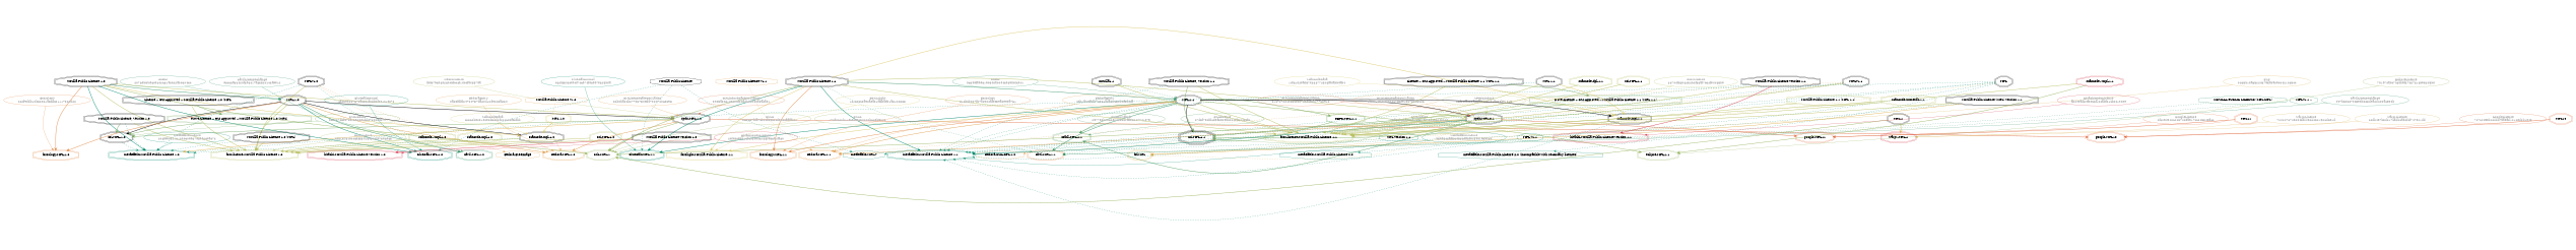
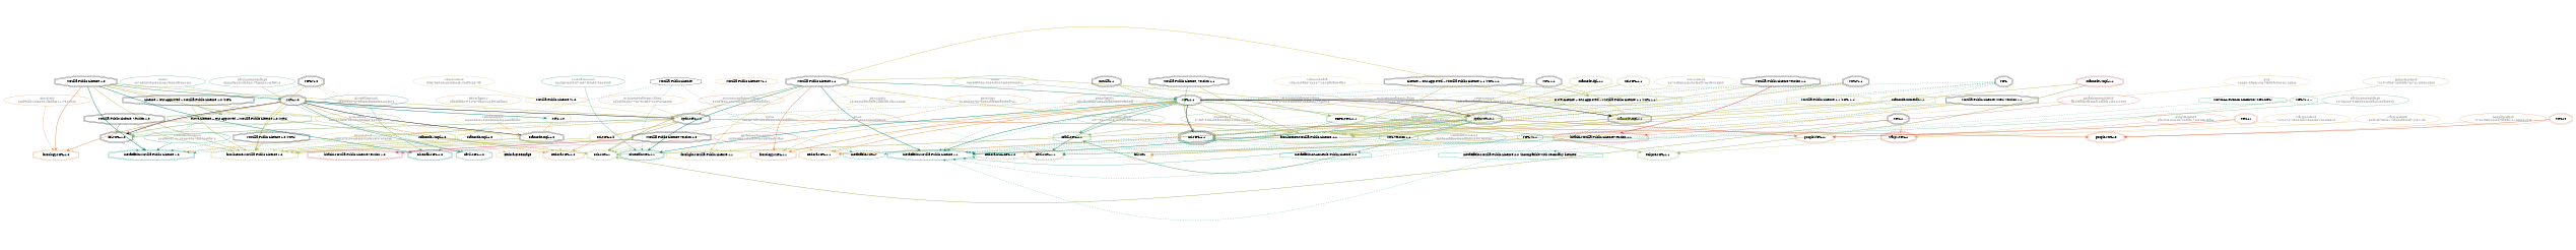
  strict digraph {
    splines=curved
    node [shape=doubleoctagon]
    edge [color="#00876c" weight=0.7 arrowhead=vee style=bold]
    n1 [color="#b8bf62" fillcolor="beige;1" fontcolor=gray label="SPDXLicense\nfbf379698d28bcbfcc8f1d0cfa43579a" shape=ellipse]
    n2 [label="spdx:MPL-1.0"]
    n3 [label="osi:MPL-1.0"]
    n4 [color="#e06f45" label="google:MPL10"]
    n5 [color="#e09d4b" label="Fedora:MPL-1.0"]
    n6 [color="#98b561" label="oslc:MPL-1"]
    n7 [color="#00876c" label="metaeffekt:Mozilla Public License 1.0"]
    n8 [label="MPL-1.0"]
    n9 [color="#00876c" label="BlueOak:MPL-1.0"]
    n10 [label="scancode:mpl-1.0"]
    n11 [color="#e18745" label="fossology:MPL-1.0"]
    n12 [color="#379469" label="cavil:MPL-1.0"]
    n13 [color="#b8bf62" label="foss-license:Mozilla Public License 1.0"]
    n14 [label="Mozilla Public License 1.0"]
    n15 [color="#b8bf62" fillcolor="beige;1" fontcolor=gray label="SPDXLicense\n25f20fac26a38fae2051d1ac34b91819" shape=ellipse]
    n16 [label="spdx:MPL-8.1"]
    n17 [label="osi:MPL-1.1" shape=tripleoctagon]
    n18 [color="#e06f45" label="google:MPL11"]
    n19 [color="#e09d4b" label="Fedora:MPL-1.1"]
    n20 [color="#58a066" label="osadl:MPL-1.1"]
    n21 [color="#deb256" label="fsf:MPL"]
    n22 [color="#00876c" label="metaeffekt:Mozilla Public License 1.1"]
    n23 [label="MPL-1.1"]
    n24 [color="#78ab63" label="DEP5:MPL-1.1"]
    n25 [color="#00876c" label="BlueOak:MPL-1.1"]
    n26 [label="scancode:mpl-1.1"]
    n27 [color="#e18745" label="fossology:MPL-1.1"]
    n28 [color="#e18745" label="cavil:MPL-1.1"]
    n29 [color="#b8bf62" label="foss-license:Mozilla Public License 1.1"]
    n30 [color="#dac767" label="fosslight:Mozilla Public License 1.1"]
    n31 [color="#98b561" label="eclipse:MPL-1.1"]
    n32 [label="Mozilla Public License 1.1"]
    n33 [color="#78ab63" fillcolor="beige;1" fontcolor=gray label="OSILicense\nece737d5f97ca15935ecd3378580a87f" shape=ellipse]
    n34 [label="Mozilla Public License, Version 1.0"]
    n35 [color="#78ab63" label="Trove:License :: OSI Approved :: Mozilla Public License 1.0 (MPL)"]
    n36 [label="License :: OSI Approved :: Mozilla Public License 1.0 (MPL)"]
    n37 [color="#78ab63" fillcolor="beige;1" fontcolor=gray label="OSILicense\n79ae5b6ba438a18f524b75d09c043660" shape=ellipse]
    n38 [label="Mozilla Public License, Version 1.1"]
    n39 [color="#78ab63" label="Trove:License :: OSI Approved :: Mozilla Public License 1.1 (MPL 1.1)"]
    n40 [label="License :: OSI Approved :: Mozilla Public License 1.1 (MPL 1.1)"]
    n41 [color="#e06f45" fillcolor="beige;1" fontcolor=gray label="GoogleLicense\n787c449eb2c2bb7aaead1216ed3b1e45" shape=ellipse]
    n42 [color="#e06f45" label=MPL10]
    n43 [color="#e06f45" fillcolor="beige;1" fontcolor=gray label="GoogleLicense\nbfc294942c285723ea917cc045549acc" shape=ellipse]
    n44 [color="#e06f45" label=MPL11]
    n45 [color="#e09d4b" label="Fedora:CUA-OPL-1.0" shape=octagon]
    n46 [label="MPLv1.1"]
    n47 [color="#e09d4b" label="Fedora:FreeImage" shape=octagon]
    n48 [label="MPLv1.0"]
    n49 [color="#e09d4b" fillcolor="beige;1" fontcolor=gray label="FedoraEntry\n0a65fdfd24764757da20c12d9823a864" shape=ellipse]
    n50 [color="#e09d4b" label="Mozilla Public License v1.0" shape=octagon]
    n51 [color="#e09d4b" fillcolor="beige;1" fontcolor=gray label="FedoraEntry\nc9b1a44fdd078561ada60659b4f5d0df" shape=ellipse]
    n52 [color="#e09d4b" label="Mozilla Public License v1.1" shape=octagon]
    n53 [color="#00876c" fillcolor="beige;1" fontcolor=gray label="BlueOakCouncil\nca4c99687670ac6c1f23b3f041c1ec78" shape=ellipse]
    n54 [label="Mozilla Public License" shape=octagon]
    n55 [color="#00876c" label="metaeffekt:MPL-?" shape=octagon]
    n56 [color="#00876c" fillcolor="beige;1" fontcolor=gray label="BlueOakCouncil\n062f8503ce90f7c6e74fe8e97e325bda" shape=ellipse]
    n57 [color="#58a066" fillcolor="beige;1" fontcolor=gray label="OSADLRule\n67d5f7e0fdcd9a5e89abb84fd5445cf5" shape=ellipse]
    n58 [color="#58a066" fillcolor="beige;1" fontcolor=gray label="OSADLMatrix\n2977e5b2066e24865c1aae8387741e79" shape=ellipse]
    n59 [color="#deb256" fillcolor="beige;1" fontcolor=gray label="FSF\n0235b1da652243795a0a090c421085cc" shape=ellipse]
    n60 [label=MPL]
-   n61 [color="#00876c" label="metaeffekt:Mozilla Public License 2.0" shape=octagon]
+   n61 [color="#00876c" label="metaeffekt:OSADLRule Public License 2.0" shape=octagon]
    n62 [color="#00876c" label="metaeffekt:Mozilla Public License 2.0 (incompatible with secondary licenses)" shape=octagon]
    n63 [label="Mozilla Public License (MPL) version 1.1"]
    n64 [color="#dac767" fillcolor="beige;1" fontcolor=gray label="ScancodeData\nc8360be051e0e3d53d8f28cc28f93fbb" shape=ellipse]
    n65 [color="#dac767" label="MPL 1.0"]
    n66 [color="#dac767" fillcolor="beige;1" fontcolor=gray label="ScancodeData\n14f61d2ead57d388772548fadabbeab4" shape=ellipse]
    n67 [label="MPL 1.1"]
    n68 [color="#98b561" fillcolor="beige;1" fontcolor=gray label="OSLC\n965c87fda7cb24f39c8cd590caaaf8c1" shape=ellipse]
    n69 [label="MPL-1"]
    n70 [color="#d43d51" label="warpr:MPL-1"]
    n71 [color="#98b561" fillcolor="beige;1" fontcolor=gray label="OSLC\n178f46c2b11ecedeec54246b63eb900c" shape=ellipse]
    n72 [color="#e18745" fillcolor="beige;1" fontcolor=gray label="Fossology\n816bcb007f07a8902afee59a0e9ea761" shape=ellipse]
    n73 [color="#e18745" fillcolor="beige;1" fontcolor=gray label="Fossology\nc62f9ddb10b38361a5cdc31117364d22" shape=ellipse]
    n74 [color="#379469" fillcolor="beige;1" fontcolor=gray label="OKFN\n2076ebcf4e6c9642681acb22ab03043c" shape=ellipse]
    n75 [color="#379469" fillcolor="beige;1" fontcolor=gray label="OKFN\nb639efa9e31905d0a00e43e89f0d3e41" shape=ellipse]
    n76 [label="mozilla1.1"]
    n77 [color="#e06f45" fillcolor="beige;1" fontcolor=gray label="OrtLicenseCategorization\n5905a3c8185c00f20a262d480a3aba51" shape=ellipse]
    n78 [color="#e06f45" fillcolor="beige;1" fontcolor=gray label="OrtLicenseCategorization\n8167b7b0c985c9e27beeccad177d2916" shape=ellipse]
    n79 [color="#e09d4b" fillcolor="beige;1" fontcolor=gray label="OrtLicenseCategorization\n86b0ba86b277e3754e5d798472065c93" shape=ellipse]
    n80 [color="#e09d4b" fillcolor="beige;1" fontcolor=gray label="OrtLicenseCategorization\n9dbe11fdb6f26d2d7eaee15878da3a26" shape=ellipse]
    n81 [color="#379469" fillcolor="beige;1" fontcolor=gray label="CavilLicenseChange\ne8c28a33420f696c17a635241c3aee12" shape=ellipse]
    n82 [color="#379469" fillcolor="beige;1" fontcolor=gray label="CavilLicenseChange\n997b50c379c5e9b383d9a22208ac554b" shape=ellipse]
    n83 [color="#379469" label="MOZILLA PUBLIC LICENSE (MPL/NPL)" shape=octagon]
    n84 [color="#379469" label="MPLv1.1 .." shape=octagon]
    n85 [color="#00876c" fillcolor="beige;1" fontcolor=gray label="MetaeffektLicense\nb5995c8aff23d586da8fb159c1e3e48d" shape=ellipse]
    n86 [label="Mozilla Public License version 1.1"]
    n87 [color="#d43d51" label="hitachi:Mozilla Public License Version 1.1"]
    n88 [color="#00876c" label="MPL v1.1" shape=octagon]
    n89 [color="#00876c" label="MPL version 1.1" shape=octagon]
    n90 [color="#00876c" fillcolor="beige;1" fontcolor=gray label="MetaeffektLicense\n206fe9da11612d0309937e89e23eac72" shape=ellipse]
    n91 [label="Mozilla Public License 1.0 (MPL)"]
    n92 [color="#deb256" fillcolor="beige;1" fontcolor=gray label="WarprLicense\n72424767290545f249660581906d5e1d" shape=ellipse]
    n93 [color="#deb256" fillcolor="beige;1" fontcolor=gray label="WarprLicense\nc0db4e7b5d817ca2b6a96fcf747e21dd" shape=ellipse]
    n94 [color="#b8bf62" fillcolor="beige;1" fontcolor=gray label="FossLicense\n0dc10781bc48f838416e808fd73e6e65" shape=ellipse]
    n95 [label="Mozilla Public License Version 1.0"]
    n96 [color="#d43d51" label="hitachi:Mozilla Public License Version 1.0"]
    n97 [color="#b8bf62" label="scancode://mpl-1.0"]
    n98 [color="#b8bf62" label="scancode:mpl-1.0"]
    n99 [color="#b8bf62" label="osi:MPL-1.0"]
    n100 [color="#b8bf62" fillcolor="beige;1" fontcolor=gray label="FossLicense\n36704f58b8252b2f56af7c32fe4465be" shape=ellipse]
    n101 [color="#b8bf62" label="Mozilla Public License 1.1 (MPL 1.1)"]
    n102 [color="#d43d51" label="scancode://mpl-1.1"]
    n103 [color="#b8bf62" label="scancode:dpl-1.1"]
    n104 [color="#b8bf62" label="scancode:monetdb-1.1"]
    n105 [color="#b8bf62" label="osi:MPL-1.1"]
    n106 [color="#dac767" fillcolor="beige;1" fontcolor=gray label="FOSSLight\n1c130cc6a92aeae1fdfbaeb1a3102333" shape=ellipse]
    n107 [color="#d43d51" fillcolor="beige;1" fontcolor=gray label="HitachiOpenLicense\nab24ead84f3ec6f16cabf61cb2c190ee" shape=ellipse]
    n108 [color="#d43d51" fillcolor="beige;1" fontcolor=gray label="HitachiOpenLicense\n20fd0c9d618f305e0d3435f956a1fa80" shape=ellipse]
    n109 [color="#98b561" fillcolor="beige;1" fontcolor=gray label="EclipseLicense\n7b1e70abc7c8db9f37c87616b95245bd" shape=ellipse]
    n1 -> n2 [color="#b8bf62" weight=0.5 arrowhead="" style=""]
    n2 -> n3 [color="#78ab63"]
    n2 -> n4 [color="#e06f45"]
    n2 -> n5 [color="#e09d4b"]
    n2 -> n6 [color="#98b561"]
    n2 -> n7 [color="#deb256"]
    n3 -> n7 [style=dashed weight=0.5]
    n8 -> n2 [color=""]
    n8 -> n3 [color=""]
    n8 -> n5 [color="#e09d4b"]
-   n8 -> n9
+   n8 -> n65
    n8 -> n10 [color=""]
    n8 -> n11 [color="#e18745"]
    n8 -> n12 [color="#379469"]
    n8 -> n13 [color="#b8bf62"]
    n10 -> n7 [style=dashed weight=0.5]
    n10 -> n13 [color="#b8bf62"]
    n14 -> n2 [color="#b8bf62"]
    n14 -> n6 [color="#98b561"]
    n14 -> n7
    n14 -> n8 [color="#379469"]
    n14 -> n9
    n14 -> n10 [color="#dac767"]
    n14 -> n11 [color="#e18745"]
    n14 -> n13 [color="#b8bf62"]
    n15 -> n16 [color="#b8bf62" weight=0.5 arrowhead="" style=""]
    n16 -> n6 [color="#98b561"]
    n16 -> n17 [color="#78ab63"]
    n16 -> n18 [color="#e06f45"]
    n16 -> n19 [color="#e09d4b"]
    n16 -> n20 [color="#58a066"]
    n16 -> n21 [color="#deb256" style=dashed weight=0.5]
    n16 -> n22
    n17 -> n22 [style=dashed weight=0.5]
    n23 -> n16 [color=""]
    n23 -> n17 [color=""]
    n23 -> n19 [color="#e09d4b"]
    n23 -> n20 [color="#58a066"]
-   n23 -> n22 [style=dashed weight=0.5]
+   n23 -> n22 [weight=0.5]
    n23 -> n24 [color="#78ab63"]
    n23 -> n25
    n23 -> n26 [color=""]
    n23 -> n27 [color="#e18745"]
    n23 -> n28 [color="#379469"]
    n23 -> n29 [color="#b8bf62"]
    n23 -> n30 [color="#dac767"]
    n23 -> n31 [color="#98b561"]
    n24 -> n17 [color="#78ab63"]
    n26 -> n22 [style=dashed weight=0.5]
    n26 -> n29 [color="#b8bf62"]
    n32 -> n6 [color="#98b561"]
    n32 -> n16 [color="#b8bf62"]
    n32 -> n22
    n32 -> n23 [color="#379469"]
    n32 -> n25
    n32 -> n26 [color="#dac767"]
    n32 -> n27 [color="#e18745"]
    n32 -> n28 [color="#379469" style=dashed weight=0.5]
    n32 -> n29 [color="#b8bf62"]
    n32 -> n30 [color="#dac767"]
    n33 -> n3 [color="#78ab63" weight=0.5 arrowhead="" style=""]
    n34 -> n3 [color="#78ab63"]
    n34 -> n7 [style=dashed weight=0.5]
    n34 -> n13 [color="#b8bf62"]
    n35 -> n3 [color="#78ab63"]
    n36 -> n13 [color="#b8bf62"]
    n36 -> n35 [color="#78ab63"]
    n37 -> n17 [color="#78ab63" weight=0.5 arrowhead="" style=""]
    n38 -> n17 [color="#78ab63"]
    n38 -> n22 [style=dashed weight=0.5]
    n38 -> n29 [color="#b8bf62"]
    n39 -> n17 [color="#78ab63"]
    n40 -> n29 [color="#b8bf62"]
    n40 -> n39 [color="#78ab63"]
    n41 -> n4 [color="#e06f45" weight=0.5 arrowhead="" style=""]
    n42 -> n4 [color="#e06f45"]
    n43 -> n18 [color="#e06f45" weight=0.5 arrowhead="" style=""]
    n44 -> n18 [color="#e06f45"]
    n46 -> n19 [color="#e09d4b" style=dashed weight=0.5]
    n46 -> n22 [style=dashed weight=0.5]
    n46 -> n28 [color="#379469" style=dashed weight=0.5]
    n46 -> n29 [color="#b8bf62"]
    n46 -> n45 [color="#e09d4b" style=dashed weight=0.5]
    n48 -> n5 [color="#e09d4b" style=dashed weight=0.5]
    n48 -> n7 [style=dashed weight=0.5]
    n48 -> n12 [color="#379469" style=dashed weight=0.5]
    n48 -> n13 [color="#b8bf62"]
    n48 -> n47 [color="#e09d4b" style=dashed weight=0.5]
    n49 -> n5 [color="#e09d4b" weight=0.5 arrowhead="" style=""]
    n50 -> n5 [color="#e09d4b" style=dashed weight=0.5]
    n51 -> n19 [color="#e09d4b" weight=0.5 arrowhead="" style=""]
    n52 -> n19 [color="#e09d4b" style=dashed weight=0.5]
    n53 -> n9 [weight=0.5 arrowhead="" style=""]
    n54 -> n9 [style=dashed weight=0.5]
    n54 -> n25 [style=dashed weight=0.5]
    n54 -> n55 [style=dashed weight=0.5]
    n56 -> n25 [weight=0.5 arrowhead="" style=""]
    n57 -> n20 [color="#58a066" weight=0.5 arrowhead="" style=""]
    n58 -> n20 [color="#58a066" weight=0.5 arrowhead="" style=""]
    n59 -> n21 [color="#deb256" weight=0.5 arrowhead="" style=""]
    n60 -> n7 [style=dashed weight=0.5]
    n60 -> n21 [color="#deb256" style=dashed]
    n60 -> n22 [style=dashed weight=0.5]
    n60 -> n55 [style=dashed weight=0.5]
    n60 -> n61 [style=dashed weight=0.5]
    n60 -> n62 [style=dashed weight=0.5]
    n63 -> n21 [color="#deb256"]
    n63 -> n22 [style=dashed weight=0.5]
    n63 -> n29 [color="#b8bf62"]
    n64 -> n10 [color="#dac767" weight=0.5 arrowhead="" style=""]
    n65 -> n10 [color="#dac767"]
    n66 -> n26 [color="#dac767" weight=0.5 arrowhead="" style=""]
    n67 -> n22 [style=dashed weight=0.5]
    n67 -> n26 [color="#dac767"]
    n67 -> n29 [color="#b8bf62"]
    n68 -> n6 [color="#98b561" weight=0.5 arrowhead="" style=""]
    n69 -> n6 [color="#98b561"]
    n69 -> n70 [color="#deb256"]
    n71 -> n6 [color="#98b561" weight=0.5 arrowhead="" style=""]
    n72 -> n27 [color="#e18745" weight=0.5 arrowhead="" style=""]
    n73 -> n11 [color="#e18745" weight=0.5 arrowhead="" style=""]
    n74 -> n8 [color="#379469" weight=0.5 arrowhead="" style=""]
    n75 -> n23 [color="#379469" weight=0.5 arrowhead="" style=""]
    n76 -> n23 [color="#379469" style=dashed weight=0.5]
    n76 -> n29 [color="#b8bf62"]
    n77 -> n2 [color="#e06f45" weight=0.5 arrowhead="" style=""]
    n78 -> n16 [color="#e06f45" weight=0.5 arrowhead="" style=""]
    n79 -> n2 [color="#e09d4b" weight=0.5 arrowhead="" style=""]
    n80 -> n16 [color="#e09d4b" weight=0.5 arrowhead="" style=""]
    n81 -> n12 [color="#379469" weight=0.5 arrowhead="" style=""]
    n82 -> n28 [color="#379469" weight=0.5 arrowhead="" style=""]
    n83 -> n28 [color="#379469" style=dashed weight=0.5]
    n84 -> n28 [color="#379469" style=dashed weight=0.5]
    n85 -> n22 [weight=0.5 arrowhead="" style=""]
    n86 -> n22 [style=dashed weight=0.5]
    n86 -> n29 [color="#b8bf62"]
    n86 -> n87 [color="#d43d51"]
    n88 -> n22 [style=dashed weight=0.5]
    n89 -> n22 [style=dashed weight=0.5]
    n90 -> n7 [weight=0.5 arrowhead="" style=""]
    n91 -> n7 [style=dashed weight=0.5]
    n91 -> n13 [color="#b8bf62"]
    n92 -> n70 [color="#deb256" weight=0.5 arrowhead="" style=""]
    n93 -> n70 [color="#deb256" weight=0.5 arrowhead="" style=""]
    n94 -> n13 [color="#b8bf62" weight=0.5 arrowhead="" style=""]
    n95 -> n13 [color="#b8bf62"]
    n95 -> n96 [color="#d43d51"]
    n97 -> n13 [color="#b8bf62"]
    n98 -> n13 [color="#b8bf62"]
    n99 -> n13 [color="#b8bf62"]
    n100 -> n29 [color="#b8bf62" weight=0.5 arrowhead="" style=""]
    n101 -> n29 [color="#b8bf62"]
    n102 -> n29 [color="#b8bf62"]
    n102 -> n31 [color="#98b561"]
    n103 -> n29 [color="#b8bf62"]
    n104 -> n29 [color="#b8bf62"]
    n105 -> n29 [color="#b8bf62"]
    n106 -> n30 [color="#dac767" weight=0.5 arrowhead="" style=""]
    n107 -> n87 [color="#d43d51" weight=0.5 arrowhead="" style=""]
    n108 -> n96 [color="#d43d51" weight=0.5 arrowhead="" style=""]
    n109 -> n31 [color="#98b561" weight=0.5 arrowhead="" style=""]
  }
